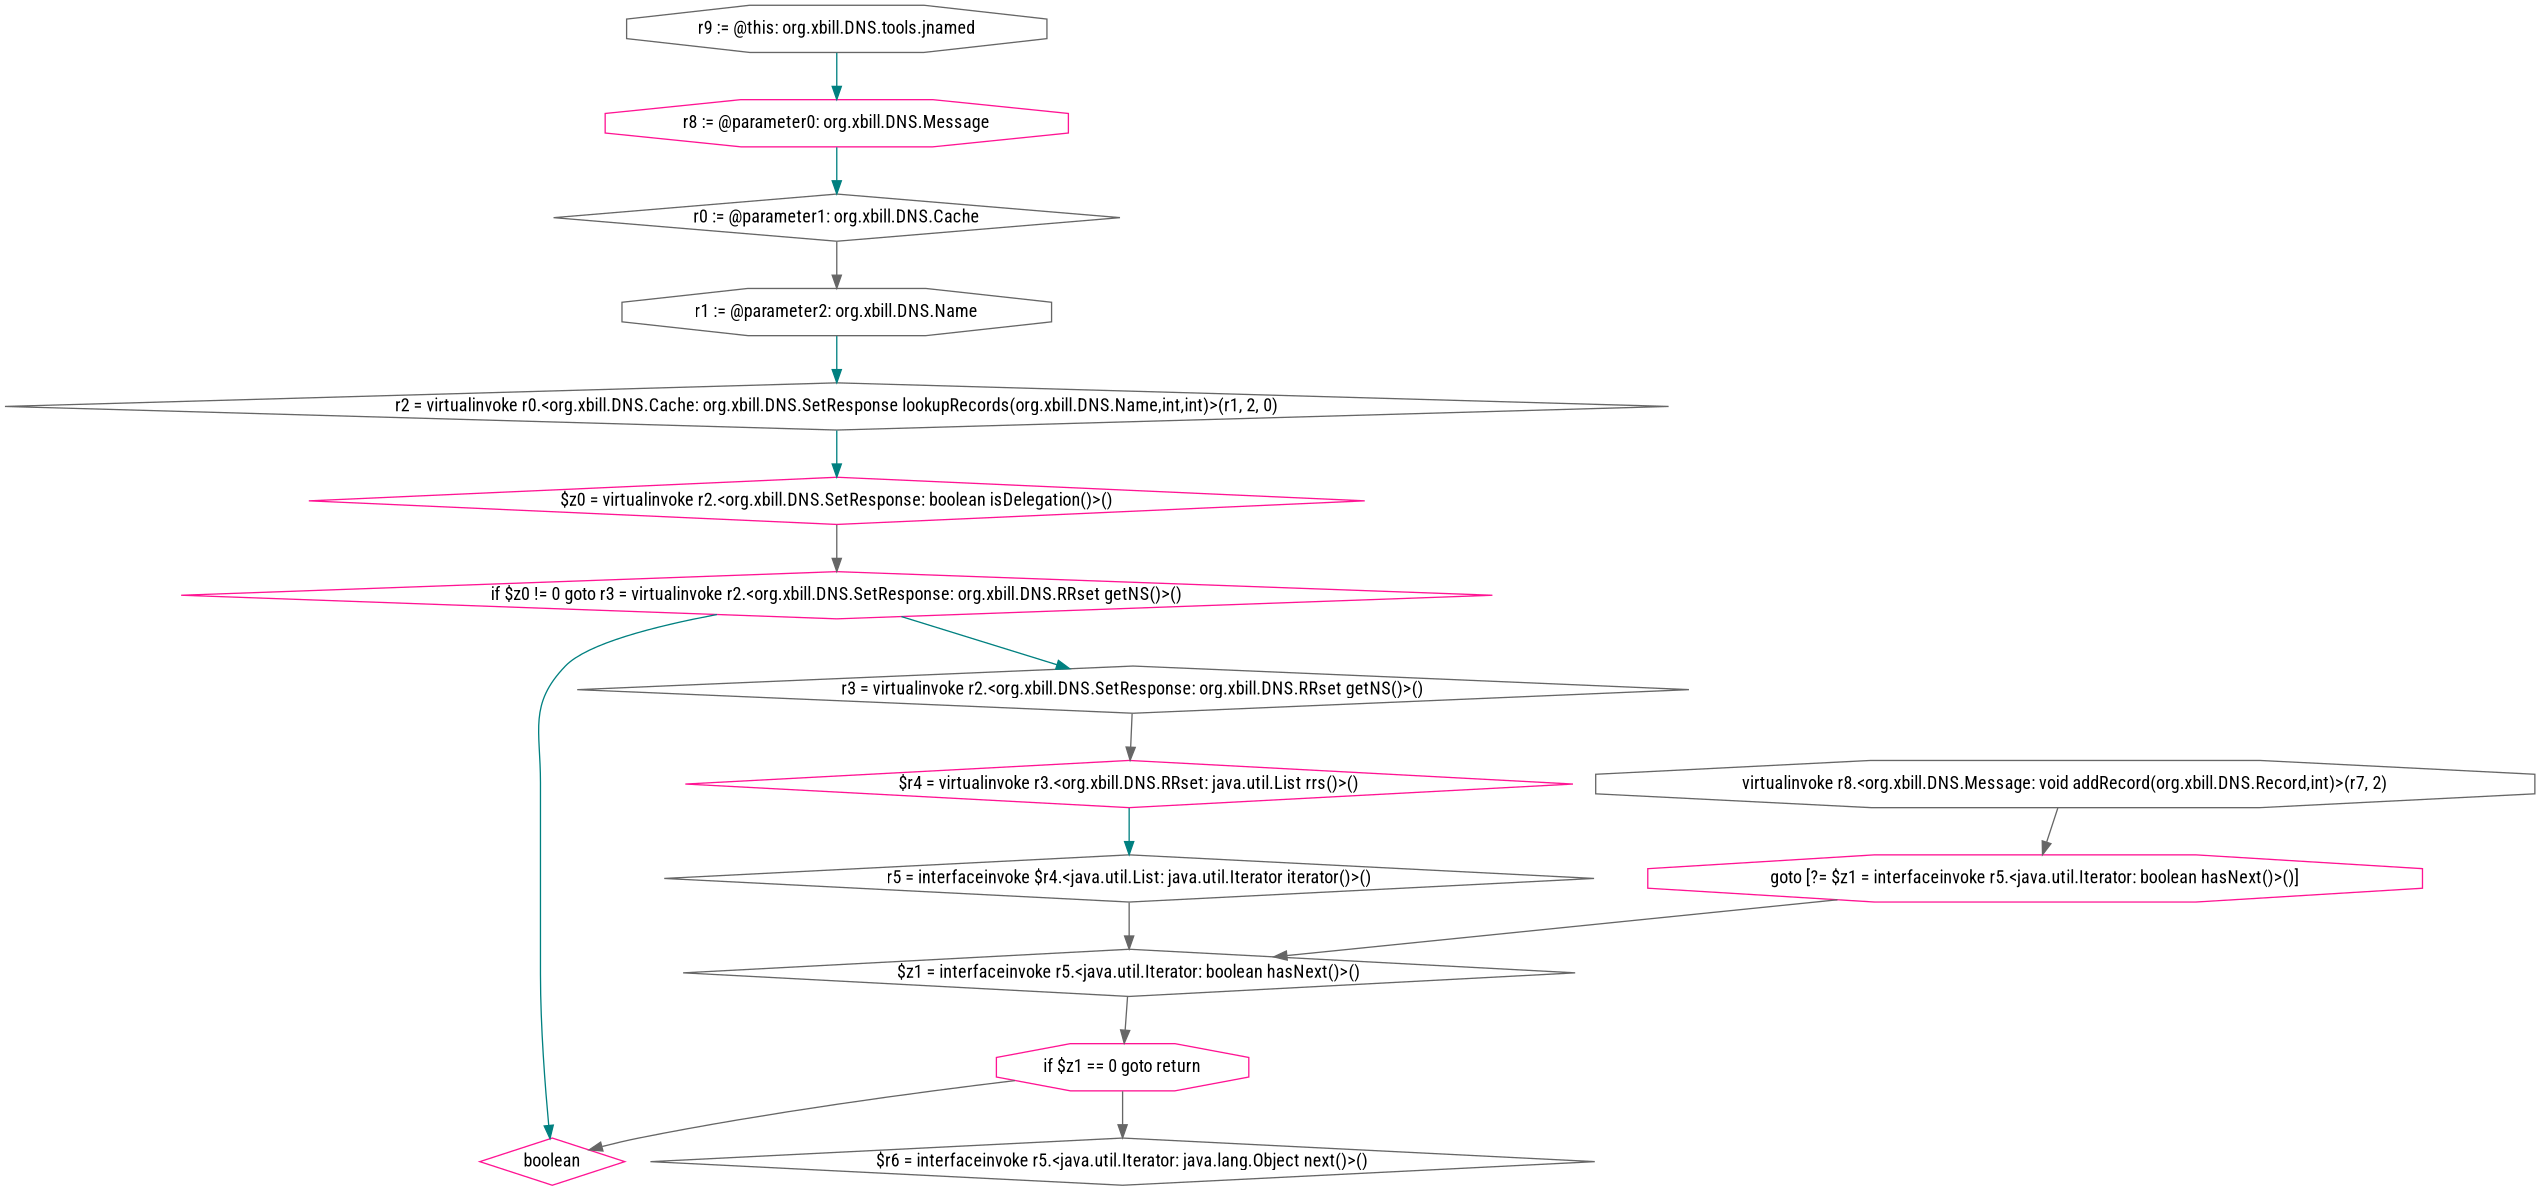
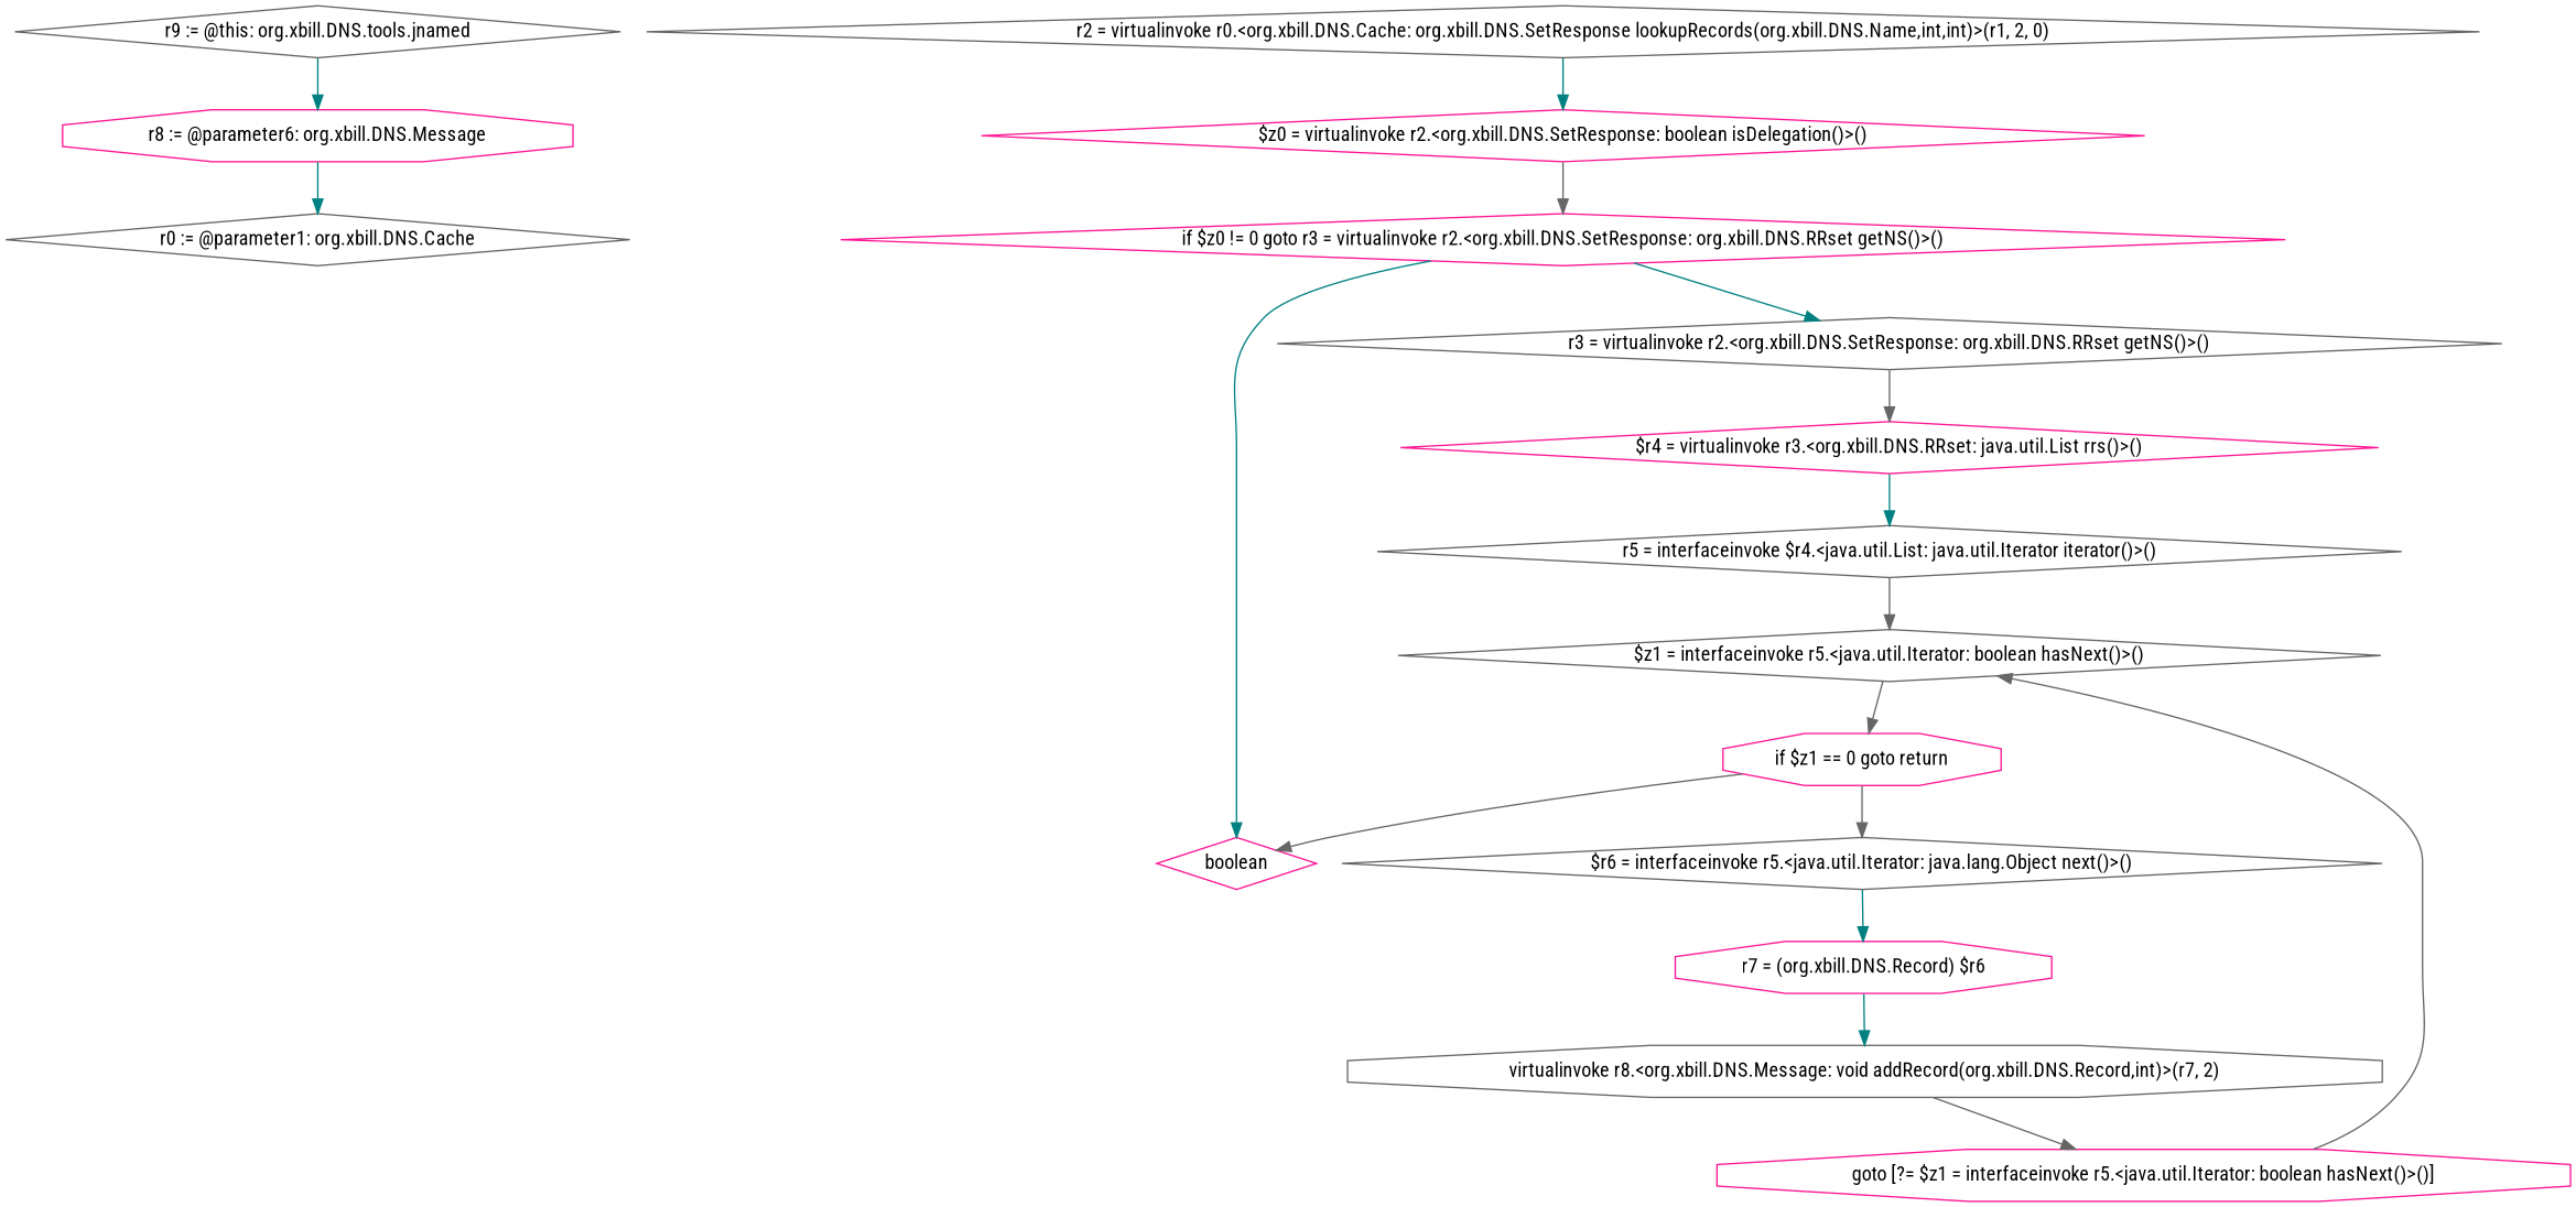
  digraph {
    fontname="Roboto Condensed"
    node [color=gray40 fontname="Roboto Condensed" shape=diamond]
    edge [color=teal fontname="Roboto Condensed"]
-   "r9 := @this: org.xbill.DNS.tools.jnamed" [shape=octagon]
-   "r8 := @parameter0: org.xbill.DNS.Message" [color=deeppink shape=octagon]
+   "r9 := @this: org.xbill.DNS.tools.jnamed"
+   "r8 := @parameter0: org.xbill.DNS.Message" [color=deeppink shape=octagon label="r8 := @parameter6: org.xbill.DNS.Message"]
    "r0 := @parameter1: org.xbill.DNS.Cache"
-   "r1 := @parameter2: org.xbill.DNS.Name" [shape=octagon]
    "r2 = virtualinvoke r0.<org.xbill.DNS.Cache: org.xbill.DNS.SetResponse lookupRecords(org.xbill.DNS.Name,int,int)>(r1, 2, 0)"
    "$z0 = virtualinvoke r2.<org.xbill.DNS.SetResponse: boolean isDelegation()>()" [color=deeppink]
    "if $z0 != 0 goto r3 = virtualinvoke r2.<org.xbill.DNS.SetResponse: org.xbill.DNS.RRset getNS()>()" [color=deeppink]
    n8 [color=deeppink label=boolean]
    "r3 = virtualinvoke r2.<org.xbill.DNS.SetResponse: org.xbill.DNS.RRset getNS()>()"
    "$r4 = virtualinvoke r3.<org.xbill.DNS.RRset: java.util.List rrs()>()" [color=deeppink]
    "r5 = interfaceinvoke $r4.<java.util.List: java.util.Iterator iterator()>()"
    "$z1 = interfaceinvoke r5.<java.util.Iterator: boolean hasNext()>()"
    "if $z1 == 0 goto return" [color=deeppink shape=octagon]
    "$r6 = interfaceinvoke r5.<java.util.Iterator: java.lang.Object next()>()"
+   "r7 = (org.xbill.DNS.Record) $r6" [color=deeppink shape=octagon]
    "virtualinvoke r8.<org.xbill.DNS.Message: void addRecord(org.xbill.DNS.Record,int)>(r7, 2)" [shape=octagon]
    "goto [?= $z1 = interfaceinvoke r5.<java.util.Iterator: boolean hasNext()>()]" [color=deeppink shape=octagon]
    "r9 := @this: org.xbill.DNS.tools.jnamed" -> "r8 := @parameter0: org.xbill.DNS.Message"
    "r8 := @parameter0: org.xbill.DNS.Message" -> "r0 := @parameter1: org.xbill.DNS.Cache"
-   "r0 := @parameter1: org.xbill.DNS.Cache" -> "r1 := @parameter2: org.xbill.DNS.Name" [color=gray40]
-   "r1 := @parameter2: org.xbill.DNS.Name" -> "r2 = virtualinvoke r0.<org.xbill.DNS.Cache: org.xbill.DNS.SetResponse lookupRecords(org.xbill.DNS.Name,int,int)>(r1, 2, 0)"
    "r2 = virtualinvoke r0.<org.xbill.DNS.Cache: org.xbill.DNS.SetResponse lookupRecords(org.xbill.DNS.Name,int,int)>(r1, 2, 0)" -> "$z0 = virtualinvoke r2.<org.xbill.DNS.SetResponse: boolean isDelegation()>()"
    "$z0 = virtualinvoke r2.<org.xbill.DNS.SetResponse: boolean isDelegation()>()" -> "if $z0 != 0 goto r3 = virtualinvoke r2.<org.xbill.DNS.SetResponse: org.xbill.DNS.RRset getNS()>()" [color=gray40]
    "if $z0 != 0 goto r3 = virtualinvoke r2.<org.xbill.DNS.SetResponse: org.xbill.DNS.RRset getNS()>()" -> n8
    "if $z0 != 0 goto r3 = virtualinvoke r2.<org.xbill.DNS.SetResponse: org.xbill.DNS.RRset getNS()>()" -> "r3 = virtualinvoke r2.<org.xbill.DNS.SetResponse: org.xbill.DNS.RRset getNS()>()"
    "r3 = virtualinvoke r2.<org.xbill.DNS.SetResponse: org.xbill.DNS.RRset getNS()>()" -> "$r4 = virtualinvoke r3.<org.xbill.DNS.RRset: java.util.List rrs()>()" [color=gray40]
    "$r4 = virtualinvoke r3.<org.xbill.DNS.RRset: java.util.List rrs()>()" -> "r5 = interfaceinvoke $r4.<java.util.List: java.util.Iterator iterator()>()"
    "r5 = interfaceinvoke $r4.<java.util.List: java.util.Iterator iterator()>()" -> "$z1 = interfaceinvoke r5.<java.util.Iterator: boolean hasNext()>()" [color=gray40]
    "$z1 = interfaceinvoke r5.<java.util.Iterator: boolean hasNext()>()" -> "if $z1 == 0 goto return" [color=gray40]
    "if $z1 == 0 goto return" -> n8 [color=gray40]
    "if $z1 == 0 goto return" -> "$r6 = interfaceinvoke r5.<java.util.Iterator: java.lang.Object next()>()" [color=gray40]
+   "$r6 = interfaceinvoke r5.<java.util.Iterator: java.lang.Object next()>()" -> "r7 = (org.xbill.DNS.Record) $r6"
+   "r7 = (org.xbill.DNS.Record) $r6" -> "virtualinvoke r8.<org.xbill.DNS.Message: void addRecord(org.xbill.DNS.Record,int)>(r7, 2)"
    "virtualinvoke r8.<org.xbill.DNS.Message: void addRecord(org.xbill.DNS.Record,int)>(r7, 2)" -> "goto [?= $z1 = interfaceinvoke r5.<java.util.Iterator: boolean hasNext()>()]" [color=gray40]
    "goto [?= $z1 = interfaceinvoke r5.<java.util.Iterator: boolean hasNext()>()]" -> "$z1 = interfaceinvoke r5.<java.util.Iterator: boolean hasNext()>()" [color=gray40]
  }
